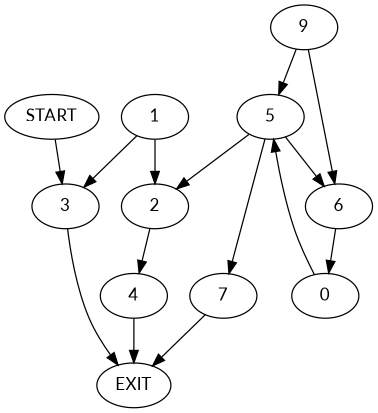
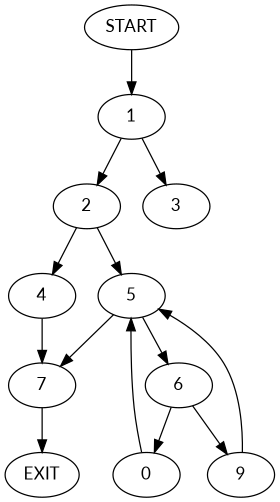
  digraph {
    fontname=Lato
    node [fontname=Lato]
    edge [fontname=Lato]
    n1 [label=START]
    1
    2
    3
    n5 [label=EXIT]
    4
    5
    6
    7
    n10 [label=0]
    9
-   n1 -> 3
+   n1 -> 1
    1 -> 2
    1 -> 3
    2 -> 4
-   5 -> 2
-   3 -> n5
-   4 -> n5
+   2 -> 5
+   4 -> 7
    5 -> 6
    5 -> 7
    6 -> n10
-   9 -> 6
+   6 -> 9
    7 -> n5
    n10 -> 5
    9 -> 5
  }
